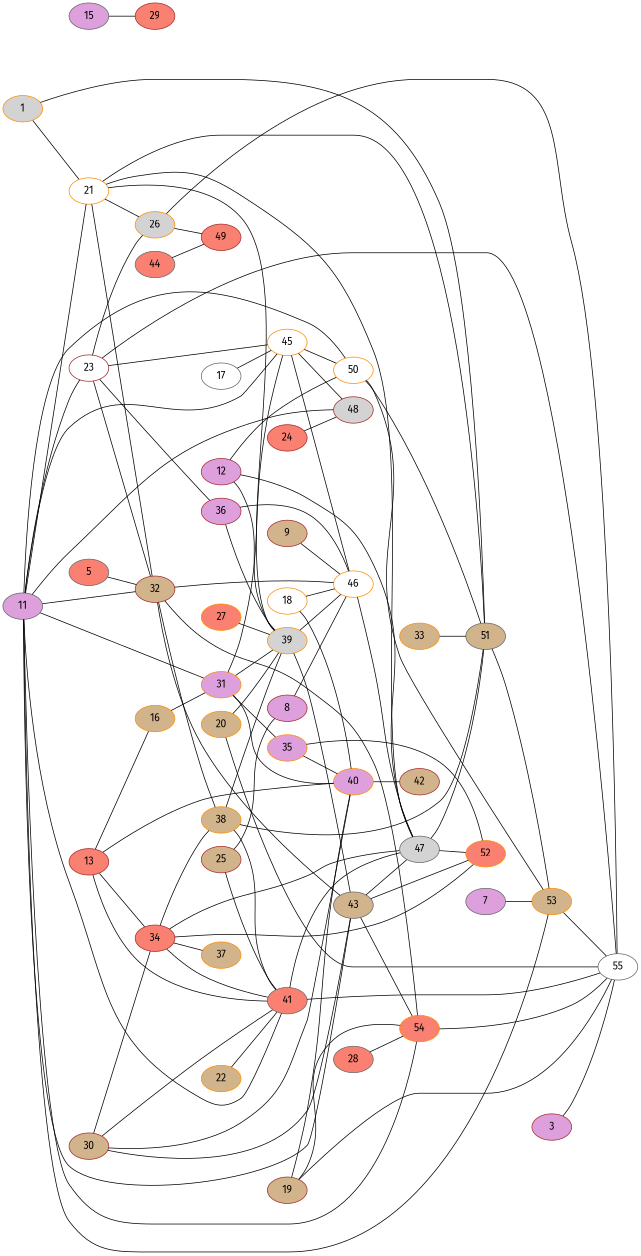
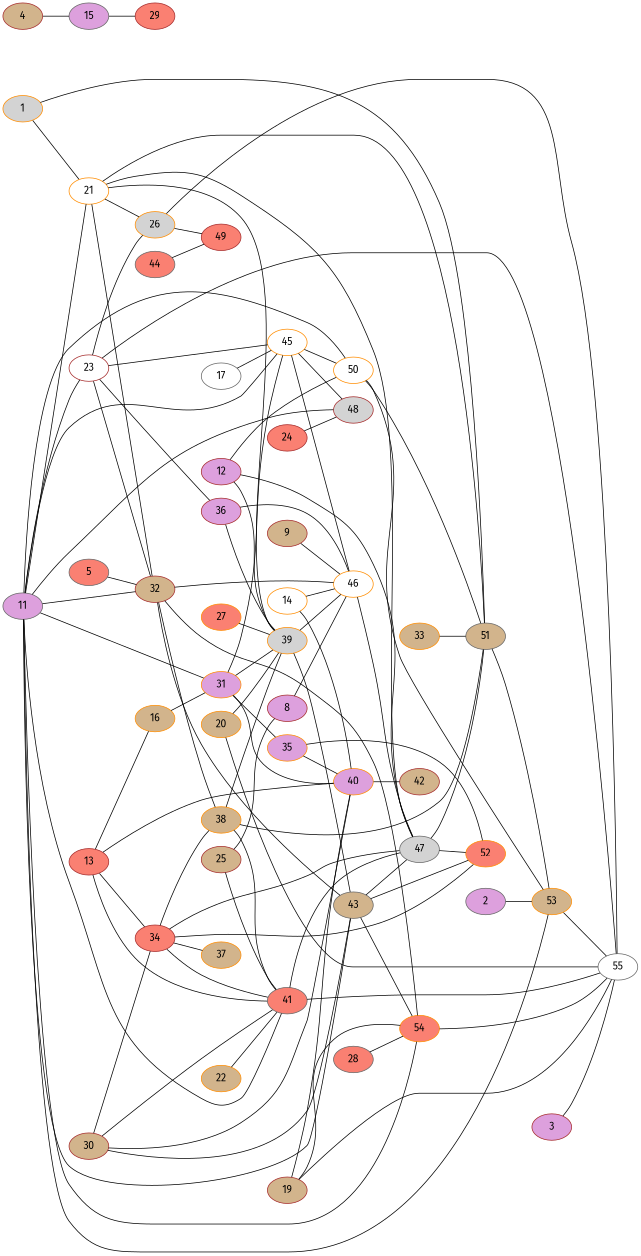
  graph {
    fontname="Fira Sans"
    rankdir=LR
    node [color=darkorange fillcolor=tan fontname="Fira Sans" style=filled]
    edge [fontname="Fira Sans" weight=1.0]
    1 [fillcolor=lightgrey]
    21 [fillcolor=white]
    51 [color=gray40]
    32 [color=brown]
    39 [fillcolor=lightgrey]
    47 [color=gray40 fillcolor=lightgrey]
    26 [fillcolor=lightgrey]
    53
-   2 [color=gray40 fillcolor=plum label=7]
+   2 [color=gray40 fillcolor=plum]
    55 [color=gray40 fillcolor=white]
    3 [color=brown fillcolor=plum]
+   4 [color=brown]
    15 [color=gray40 fillcolor=plum]
    29 [color=brown fillcolor=salmon]
    5 [color=gray40 fillcolor=salmon]
    46 [fillcolor=white]
    43 [color=gray40]
    54 [fillcolor=salmon]
    38
    8 [color=brown fillcolor=plum]
    9 [color=brown]
    n22 [color=gray40 fillcolor=white label=17]
    45 [fillcolor=white]
    48 [color=brown fillcolor=lightgrey]
    50 [fillcolor=white]
    11 [color=gray40 fillcolor=plum]
    23 [color=brown fillcolor=white]
    31 [fillcolor=plum]
    41 [color=gray40 fillcolor=salmon]
    36 [color=brown fillcolor=plum]
    40 [fillcolor=plum]
    35 [fillcolor=plum]
    52 [fillcolor=salmon]
    12 [color=brown fillcolor=plum]
    13 [color=brown fillcolor=salmon]
    16
    34 [color=brown fillcolor=salmon]
    37
    42 [color=brown]
-   18 [fillcolor=white]
+   18 [fillcolor=white label=14]
    19 [color=brown]
    20
    49 [color=brown fillcolor=salmon]
    22
    24 [color=brown fillcolor=salmon]
    25 [color=brown]
    27 [fillcolor=salmon]
    28 [color=gray40 fillcolor=salmon]
    30 [color=brown]
    33
    44 [color=gray40 fillcolor=salmon]
    1 -- 21
    1 -- 51
    21 -- 51
    21 -- 32
    21 -- 39
    21 -- 47
    21 -- 26
    51 -- 53
    32 -- 46
    32 -- 43
    32 -- 54
    32 -- 38
    39 -- 46
    39 -- 43
    47 -- 51
    47 -- 52
    26 -- 55
    26 -- 49
    53 -- 55
    2 -- 53
    3 -- 55
+   4 -- 15
    15 -- 29
    5 -- 32
    46 -- 47
    43 -- 47 [weight=2.0]
    43 -- 54
    43 -- 52
    54 -- 55
    38 -- 51
    38 -- 39
    38 -- 41
    8 -- 46
    9 -- 46
    n22 -- 45
    45 -- 46
    45 -- 48
    45 -- 50
    50 -- 51
    50 -- 53
    11 -- 21
    11 -- 32
    11 -- 53
    11 -- 43
    11 -- 54
    11 -- 45
    11 -- 48
    11 -- 50
    11 -- 23
    11 -- 31
    11 -- 41
    23 -- 32
    23 -- 26
    23 -- 55
    23 -- 45
    23 -- 36
    31 -- 39
    31 -- 45
    31 -- 40
    31 -- 35
    41 -- 47
    41 -- 55
    36 -- 39
    36 -- 46
    40 -- 42
    35 -- 40
    35 -- 52
    12 -- 39
    12 -- 47
    12 -- 50
    13 -- 41
    13 -- 40
    13 -- 16
    13 -- 34
    16 -- 31
    34 -- 47
    34 -- 38
    34 -- 41 [weight=2.0]
    34 -- 52
    34 -- 37
    18 -- 46
    18 -- 40
    19 -- 55
    19 -- 54
    19 -- 40
    20 -- 39
    20 -- 55 [weight=2.0]
    22 -- 41
    24 -- 48
    25 -- 8
    25 -- 41
    27 -- 39
    28 -- 54
    30 -- 43
    30 -- 41
    30 -- 40
    30 -- 34
    33 -- 51
    44 -- 49
  }
